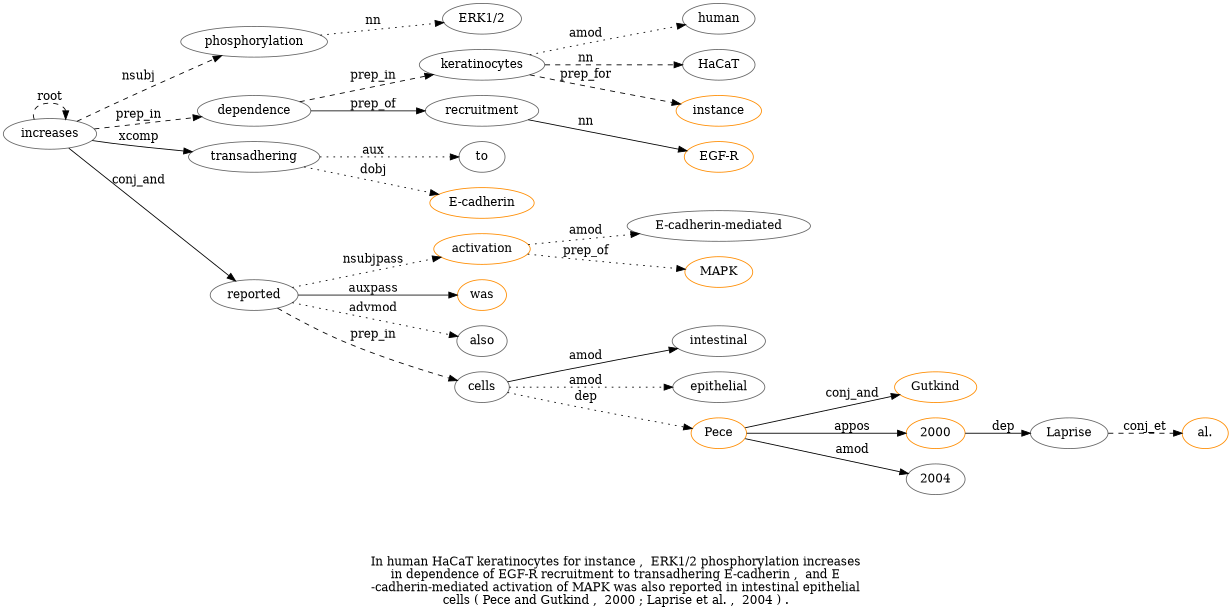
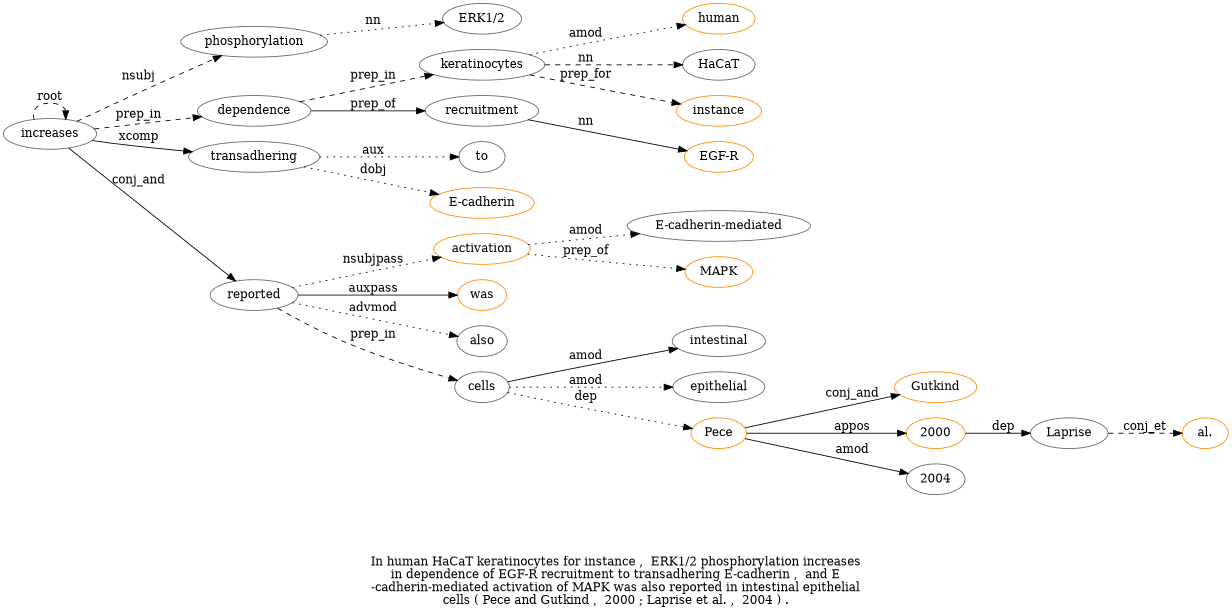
  digraph {
    label="In human HaCaT keratinocytes for instance ,  ERK1/2 phosphorylation increases\nin dependence of EGF-R recruitment to transadhering E-cadherin ,  and E\n-cadherin-mediated activation of MAPK was also reported in intestinal epithelial\ncells ( Pece and Gutkind ,  2000 ; Laprise et al. ,  2004 ) ."
    rankdir=LR
    node [color=gray40 fillcolor=white style=filled]
    edge [style=dotted]
    n1 [label=keratinocytes]
-   n2 [label=human]
+   n2 [color=darkorange label=human]
    n3 [label=HaCaT]
    n4 [color=darkorange label=instance]
    n5 [label=increases]
    n6 [label=phosphorylation]
    n7 [label=dependence]
    n8 [label=transadhering]
    n9 [label=reported]
    n10 [label="ERK1/2"]
    n11 [label=recruitment]
    n12 [label=to]
    n13 [color=darkorange label="E-cadherin"]
    n14 [color=darkorange label=activation]
    n15 [color=darkorange label=was]
    n16 [label=also]
    n17 [label=cells]
    n18 [color=darkorange label="EGF-R"]
    n19 [label="E-cadherin-mediated"]
    n20 [color=darkorange label=MAPK]
    n21 [label=intestinal]
    n22 [label=epithelial]
    n23 [color=darkorange label=Pece]
    n24 [color=darkorange label=Gutkind]
    n25 [color=darkorange label=2000]
    n26 [label=2004]
    n27 [label=Laprise]
    n28 [color=darkorange label="al."]
    n1 -> n2 [label=amod]
    n1 -> n3 [label=nn style=dashed]
    n1 -> n4 [label=prep_for style=dashed]
    n5 -> n5 [label=root style=dashed]
    n5 -> n6 [label=nsubj style=dashed]
    n5 -> n7 [label=prep_in style=dashed]
    n5 -> n8 [label=xcomp style=solid]
    n5 -> n9 [label=conj_and style=solid]
    n6 -> n10 [label=nn]
    n7 -> n1 [label=prep_in style=dashed]
    n7 -> n11 [label=prep_of style=solid]
    n8 -> n12 [label=aux]
    n8 -> n13 [label=dobj]
    n9 -> n14 [label=nsubjpass]
    n9 -> n15 [label=auxpass style=solid]
    n9 -> n16 [label=advmod]
    n9 -> n17 [label=prep_in style=dashed]
    n11 -> n18 [label=nn style=solid]
    n14 -> n19 [label=amod]
    n14 -> n20 [label=prep_of]
    n17 -> n21 [label=amod style=solid]
    n17 -> n22 [label=amod]
    n17 -> n23 [label=dep]
    n23 -> n24 [label=conj_and style=solid]
    n23 -> n25 [label=appos style=solid]
    n23 -> n26 [label=amod style=solid]
    n25 -> n27 [label=dep style=solid]
    n27 -> n28 [label=conj_et style=dashed]
  }
